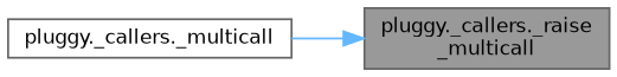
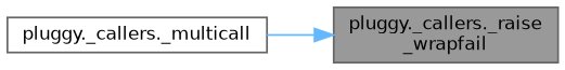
  digraph {
    rankdir=RL
    node [fontname=Helvetica fontsize=10 shape=box style=filled]
-   n1 [color=gray40 fillcolor=grey60 fontcolor=black height=0.2 label="pluggy._callers._raise\l_multicall" width=0.4]
+   n1 [color=gray40 fillcolor=grey60 fontcolor=black height=0.2 label="pluggy._callers._raise\l_wrapfail" width=0.4]
    n2 [color=grey40 fillcolor=white height=0.2 label="pluggy._callers._multicall" width=0.4]
    n1 -> n2 [color=steelblue1 dir=back fontname=Helvetica fontsize=10 labelfontname=Helvetica labelfontsize=10 style=solid]
  }
